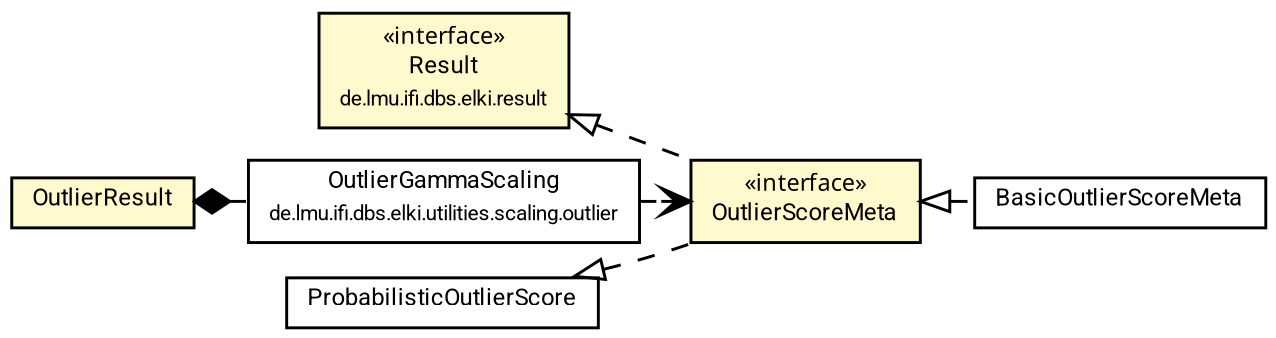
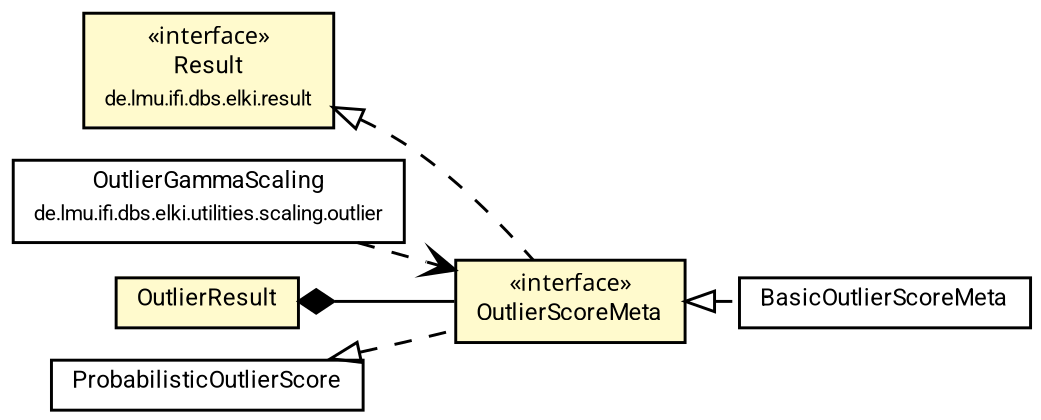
  digraph {
    fontname="Noto Sans"
    nodesep=0.15
    rankdir=LR
    ranksep=0.25
    node [fontcolor=black fontname="Noto Sans" fontsize=8 margin=0 shape=plaintext]
    edge [arrowtail=empty color=black dir=back fontname="Noto Sans" fontsize=7 labelfontname=Roboto labelfontsize=7 style=dashed weight=9]
    n1 [height=0 label=<<table title="de.lmu.ifi.dbs.elki.result.Result" border="0" cellborder="1" cellspacing="0" cellpadding="2" bgcolor="LemonChiffon" href="../Result.html" target="_parent"> 		<tr><td><table border="0" cellspacing="0" cellpadding="1"> 		<tr><td align="center" balign="center"> &#171;interface&#187; </td></tr> 		<tr><td align="center" balign="center"> <font face="Roboto">Result</font> </td></tr> 		<tr><td align="center" balign="center"> <font face="Roboto" point-size="7.0">de.lmu.ifi.dbs.elki.result</font> </td></tr> 		</table></td></tr> 		</table>> width=0]
    n2 [height=0 label=<<table title="de.lmu.ifi.dbs.elki.result.outlier.OutlierScoreMeta" border="0" cellborder="1" cellspacing="0" cellpadding="2" bgcolor="lemonChiffon" href="OutlierScoreMeta.html" target="_parent"> 		<tr><td><table border="0" cellspacing="0" cellpadding="1"> 		<tr><td align="center" balign="center"> &#171;interface&#187; </td></tr> 		<tr><td align="center" balign="center"> <font face="Roboto">OutlierScoreMeta</font> </td></tr> 		</table></td></tr> 		</table>> width=0]
    n3 [height=0 label=<<table title="de.lmu.ifi.dbs.elki.result.outlier.BasicOutlierScoreMeta" border="0" cellborder="1" cellspacing="0" cellpadding="2" href="BasicOutlierScoreMeta.html" target="_parent"> 		<tr><td><table border="0" cellspacing="0" cellpadding="1"> 		<tr><td align="center" balign="center"> <font face="Roboto">BasicOutlierScoreMeta</font> </td></tr> 		</table></td></tr> 		</table>> width=0]
    n4 [height=0 label=<<table title="de.lmu.ifi.dbs.elki.utilities.scaling.outlier.OutlierGammaScaling" border="0" cellborder="1" cellspacing="0" cellpadding="2" href="../../utilities/scaling/outlier/OutlierGammaScaling.html" target="_parent"> 		<tr><td><table border="0" cellspacing="0" cellpadding="1"> 		<tr><td align="center" balign="center"> <font face="Roboto">OutlierGammaScaling</font> </td></tr> 		<tr><td align="center" balign="center"> <font face="Roboto" point-size="7.0">de.lmu.ifi.dbs.elki.utilities.scaling.outlier</font> </td></tr> 		</table></td></tr> 		</table>> width=0]
    n5 [height=0 label=<<table title="de.lmu.ifi.dbs.elki.result.outlier.OutlierResult" border="0" cellborder="1" cellspacing="0" cellpadding="2" bgcolor="LemonChiffon" href="OutlierResult.html" target="_parent"> 		<tr><td><table border="0" cellspacing="0" cellpadding="1"> 		<tr><td align="center" balign="center"> <font face="Roboto">OutlierResult</font> </td></tr> 		</table></td></tr> 		</table>> width=0]
    n6 [height=0 label=<<table title="de.lmu.ifi.dbs.elki.result.outlier.ProbabilisticOutlierScore" border="0" cellborder="1" cellspacing="0" cellpadding="2" href="ProbabilisticOutlierScore.html" target="_parent"> 		<tr><td><table border="0" cellspacing="0" cellpadding="1"> 		<tr><td align="center" balign="center"> <font face="Roboto">ProbabilisticOutlierScore</font> </td></tr> 		</table></td></tr> 		</table>> width=0]
    n1 -> n2
    n2 -> n3
    n4 -> n2 [arrowhead=open weight=1 arrowtail="" dir=""]
-   n5 -> n4 [arrowhead=none arrowtail=diamond weight=6 style=""]
+   n5 -> n2 [arrowhead=none arrowtail=diamond weight=6 style=""]
    n6 -> n2
  }
